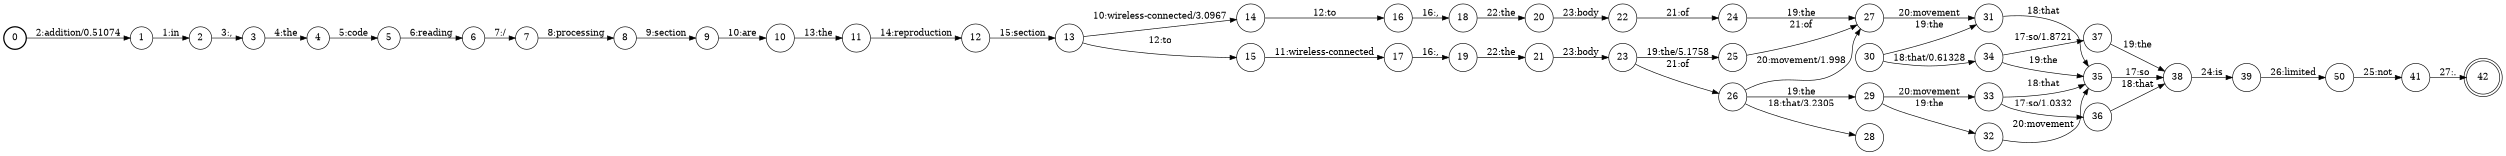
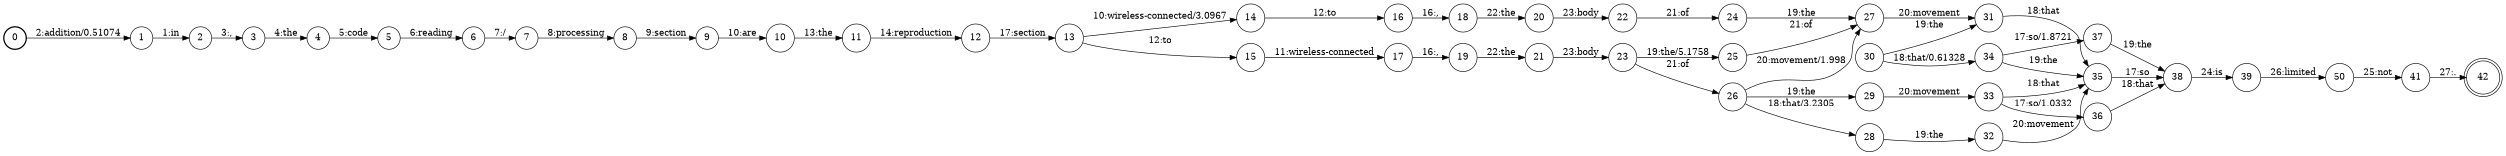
  digraph {
    fontname="DejaVu Serif"
    nodesep=0.25
    rankdir=LR
    ranksep=0.4
    node [fontname="DejaVu Serif" fontsize=14 shape=circle style=solid]
    edge [fontname="DejaVu Serif" fontsize=14]
    n1 [label=0 style=bold]
    n2 [label=1]
    n3 [label=2]
    n4 [label=3]
    n5 [label=4]
    n6 [label=5]
    n7 [label=6]
    n8 [label=7]
    n9 [label=8]
    n10 [label=9]
    n11 [label=10]
    n12 [label=11]
    n13 [label=12]
    n14 [label=13]
    n15 [label=14]
    n16 [label=15]
    n17 [label=16]
    n18 [label=17]
    n19 [label=18]
    n20 [label=19]
    n21 [label=20]
    n22 [label=21]
    n23 [label=22]
    n24 [label=23]
    n25 [label=24]
    n26 [label=25]
    n27 [label=26]
    n28 [label=27]
    n29 [label=29]
    n30 [label=28]
    n31 [label=31]
    n32 [label=33]
    n33 [label=32]
    n34 [label=30]
    n35 [label=34]
    n36 [label=35]
    n37 [label=36]
    n38 [label=37]
    n39 [label=38]
    n40 [label=39]
    n41 [label=50]
    n42 [label=41]
    n43 [label=42 shape=doublecircle]
    n1 -> n2 [label="2:addition/0.51074"]
    n2 -> n3 [label="1:in"]
    n3 -> n4 [label="3:,"]
    n4 -> n5 [label="4:the"]
    n5 -> n6 [label="5:code"]
    n6 -> n7 [label="6:reading"]
    n7 -> n8 [label="7:/"]
    n8 -> n9 [label="8:processing"]
    n9 -> n10 [label="9:section"]
    n10 -> n11 [label="10:are"]
    n11 -> n12 [label="13:the"]
    n12 -> n13 [label="14:reproduction"]
-   n13 -> n14 [label="15:section"]
+   n13 -> n14 [label="17:section"]
    n14 -> n15 [label="10:wireless-connected/3.0967"]
    n14 -> n16 [label="12:to"]
    n15 -> n17 [label="12:to"]
    n16 -> n18 [label="11:wireless-connected"]
    n17 -> n19 [label="16:,"]
    n18 -> n20 [label="16:,"]
    n19 -> n21 [label="22:the"]
    n20 -> n22 [label="22:the"]
    n21 -> n23 [label="23:body"]
    n22 -> n24 [label="23:body"]
    n23 -> n25 [label="21:of"]
    n24 -> n26 [label="19:the/5.1758"]
    n24 -> n27 [label="21:of"]
    n25 -> n28 [label="19:the"]
    n26 -> n28 [label="21:of"]
    n27 -> n28 [label="20:movement/1.998"]
    n27 -> n29 [label="19:the"]
    n27 -> n30 [label="18:that/3.2305"]
    n28 -> n31 [label="20:movement"]
    n29 -> n32 [label="20:movement"]
-   n29 -> n33 [label="19:the"]
+   n30 -> n33 [label="19:the"]
    n31 -> n36 [label="18:that"]
    n32 -> n36 [label="18:that"]
    n32 -> n37 [label="17:so/1.0332"]
    n33 -> n36 [label="20:movement"]
    n34 -> n31 [label="19:the"]
    n34 -> n35 [label="18:that/0.61328"]
    n35 -> n36 [label="19:the"]
    n35 -> n38 [label="17:so/1.8721"]
    n36 -> n39 [label="17:so"]
    n37 -> n39 [label="18:that"]
    n38 -> n39 [label="19:the"]
    n39 -> n40 [label="24:is"]
    n40 -> n41 [label="26:limited"]
    n41 -> n42 [label="25:not"]
    n42 -> n43 [label="27:."]
  }
